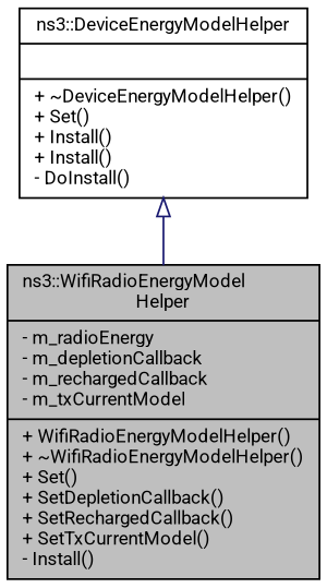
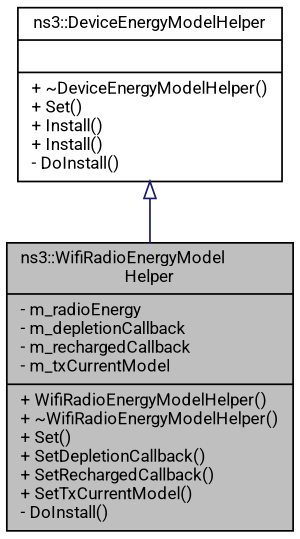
  digraph {
    fontname=Roboto
    node [color=black fontname=Roboto fontsize=10 shape=record style=filled]
-   n1 [fillcolor=grey75 fontcolor=black height=0.2 label="{ns3::WifiRadioEnergyModel\lHelper\n|- m_radioEnergy\l- m_depletionCallback\l- m_rechargedCallback\l- m_txCurrentModel\l|+ WifiRadioEnergyModelHelper()\l+ ~WifiRadioEnergyModelHelper()\l+ Set()\l+ SetDepletionCallback()\l+ SetRechargedCallback()\l+ SetTxCurrentModel()\l- Install()\l}" width=0.4]
+   n1 [fillcolor=grey75 fontcolor=black height=0.2 label="{ns3::WifiRadioEnergyModel\lHelper\n|- m_radioEnergy\l- m_depletionCallback\l- m_rechargedCallback\l- m_txCurrentModel\l|+ WifiRadioEnergyModelHelper()\l+ ~WifiRadioEnergyModelHelper()\l+ Set()\l+ SetDepletionCallback()\l+ SetRechargedCallback()\l+ SetTxCurrentModel()\l- DoInstall()\l}" width=0.4]
    n2 [fillcolor=white height=0.2 label="{ns3::DeviceEnergyModelHelper\n||+ ~DeviceEnergyModelHelper()\l+ Set()\l+ Install()\l+ Install()\l- DoInstall()\l}" width=0.4]
    n2 -> n1 [arrowtail=onormal color=midnightblue dir=back fontname=Roboto fontsize=10 labelfontname=Helvetica labelfontsize=10 style=solid]
  }
